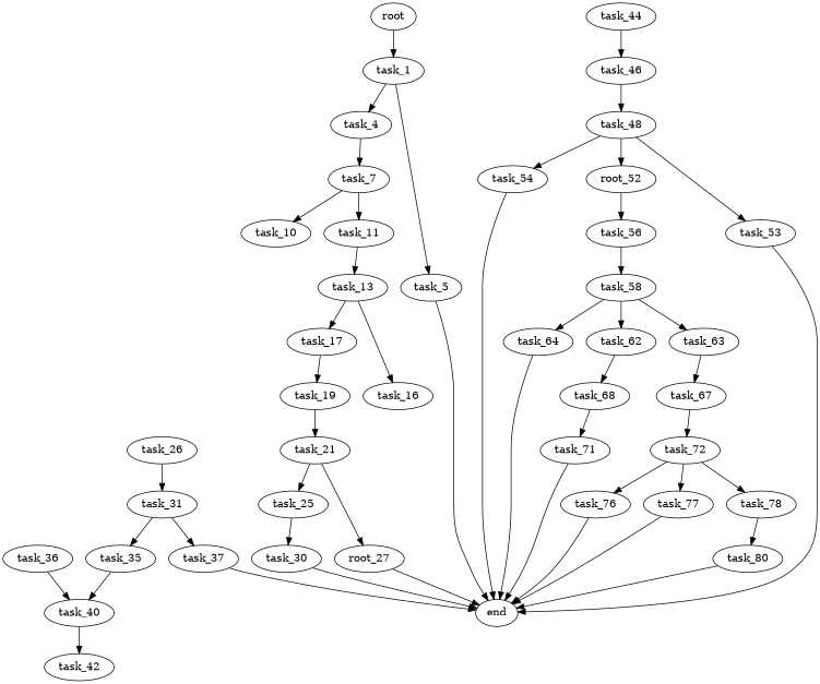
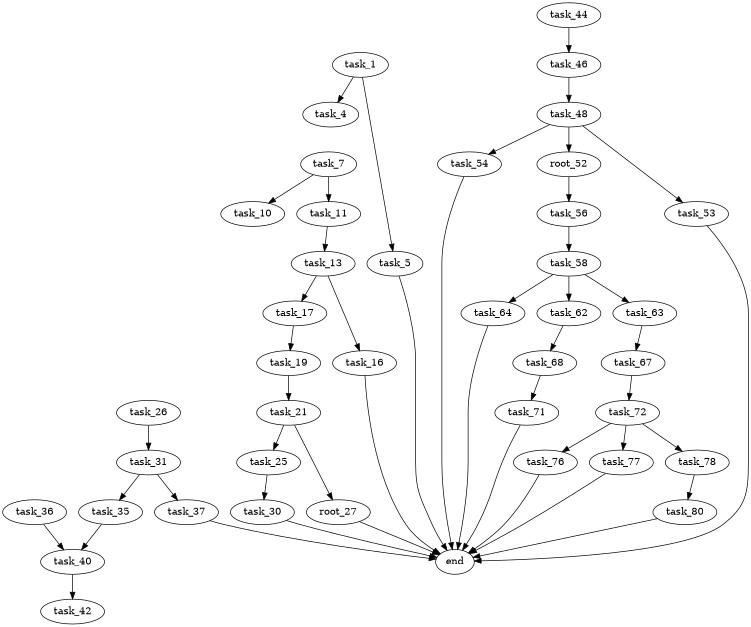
  digraph {
    fontname="DejaVu Serif"
    node [fontname="DejaVu Serif"]
    edge [fontname="DejaVu Serif"]
-   root
    task_1
    task_4
    task_5
    task_7
    end
    task_10
    task_11
    task_13
    task_16
    task_17
    task_19
    task_21
    task_25
    n15 [label=root_27]
    task_30
    task_26
    task_31
    task_35
    task_37
    task_40
    task_36
    task_42
    task_44
    task_46
    task_48
    n27 [label=root_52]
    task_53
    task_54
    task_56
    task_58
    task_62
    task_63
    task_64
    task_68
    task_67
    task_71
    task_72
    task_76
    task_77
    task_78
    task_80
-   root -> task_1
    task_1 -> task_4
    task_1 -> task_5
-   task_4 -> task_7
    task_5 -> end
    task_7 -> task_10
    task_7 -> task_11
    task_11 -> task_13
    task_13 -> task_16
    task_13 -> task_17
+   task_16 -> end
    task_17 -> task_19
    task_19 -> task_21
    task_21 -> task_25
    task_21 -> n15
    task_25 -> task_30
    n15 -> end
    task_30 -> end
    task_26 -> task_31
    task_31 -> task_35
    task_31 -> task_37
    task_35 -> task_40
    task_37 -> end
    task_40 -> task_42
    task_36 -> task_40
    task_44 -> task_46
    task_46 -> task_48
    task_48 -> n27
    task_48 -> task_53
    task_48 -> task_54
    n27 -> task_56
    task_53 -> end
    task_54 -> end
    task_56 -> task_58
    task_58 -> task_62
    task_58 -> task_63
    task_58 -> task_64
    task_62 -> task_68
    task_63 -> task_67
    task_64 -> end
    task_68 -> task_71
    task_67 -> task_72
    task_71 -> end
    task_72 -> task_76
    task_72 -> task_77
    task_72 -> task_78
    task_76 -> end
    task_77 -> end
    task_78 -> task_80
    task_80 -> end
  }
